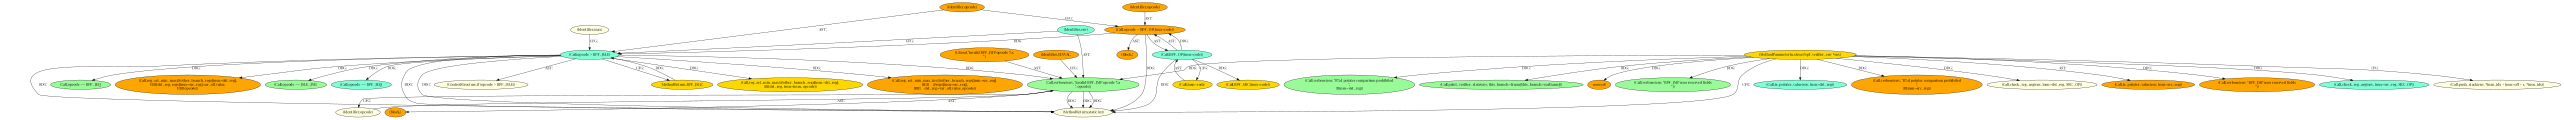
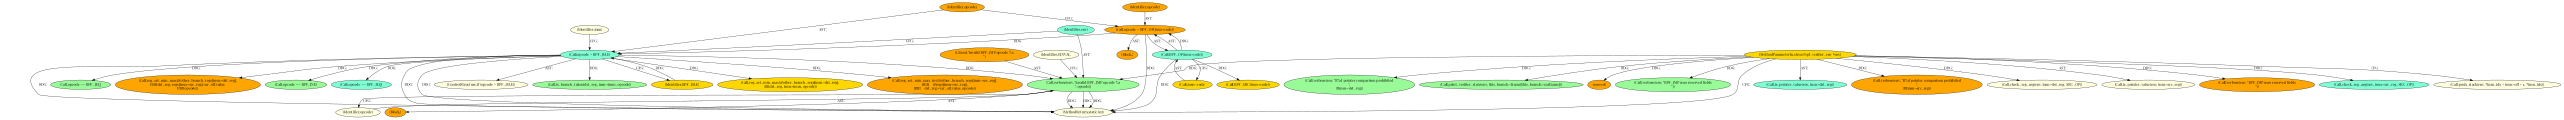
  digraph {
    fontname="Playfair Display"
    node [fillcolor=orange fontname="Playfair Display" style=filled]
    edge [fontname="Playfair Display"]
    n1 [fillcolor=palegreen label="(Call,verbose(env, \"invalid BPF_JMP opcode %x\n\", opcode))"]
    n2 [fillcolor=lightyellow label="(MethodReturn,static int)"]
    n3 [fillcolor=lightyellow label="(Identifier,opcode)"]
    n4 [label="(Block,)"]
    n5 [fillcolor=gold label="(MethodParameterIn,struct bpf_verifier_env *env)"]
    n6 [fillcolor=palegreen label="(Call,verbose(env, \"BPF_JMP uses reserved fields\n\"))"]
    n7 [fillcolor=aquamarine label="(Call,is_pointer_value(env, insn->dst_reg))"]
    n8 [label="(Call,verbose(env, \"R%d pointer comparison prohibited\n\",\n\t\t\t\tinsn->src_reg))"]
    n9 [fillcolor=lightyellow label="(Call,check_reg_arg(env, insn->dst_reg, SRC_OP))"]
-   n10 [label="(Call,is_pointer_value(env, insn->src_reg))"]
+   n10 [fillcolor=lightyellow label="(Call,is_pointer_value(env, insn->src_reg))"]
    n11 [label="(Call,verbose(env, \"BPF_JMP uses reserved fields\n\"))"]
    n12 [fillcolor=aquamarine label="(Call,check_reg_arg(env, insn->src_reg, SRC_OP))"]
    n13 [fillcolor=lightyellow label="(Call,push_stack(env, *insn_idx + insn->off + 1, *insn_idx))"]
    n14 [fillcolor=palegreen label="(Call,verbose(env, \"R%d pointer comparison prohibited\n\",\n\t\t\tinsn->dst_reg))"]
    n15 [fillcolor=palegreen label="(Call,print_verifier_state(env, this_branch->frame[this_branch->curframe]))"]
    1000108
    n17 [fillcolor=aquamarine label="(Call,opcode > BPF_JSLE)"]
-   n18 [fillcolor=gold label="(MethodReturn,BPF_JSLE)"]
+   n18 [fillcolor=gold label="(Identifier,BPF_JSLE)"]
    n19 [fillcolor=gold label="(Call,reg_set_min_max(&other_branch_regs[insn->dst_reg],\n\t\t\t\t\tdst_reg, insn->imm, opcode))"]
    n20 [label="(Call,reg_set_min_max_inv(&other_branch_regs[insn->src_reg],\n\t\t\t\t\t\t    &regs[insn->src_reg],\n\t\t\t\t\t\t    dst_reg->var_off.value, opcode))"]
    n21 [fillcolor=palegreen label="(Call,opcode == BPF_JEQ)"]
    n22 [label="(Call,reg_set_min_max(&other_branch_regs[insn->dst_reg],\n\t\t\t\t\t\tdst_reg, regs[insn->src_reg].var_off.value,\n\t\t\t\t\t\topcode))"]
-   n23 [fillcolor=palegreen label="(Call,opcode == JSLE_JNE)"]
+   n23 [fillcolor=palegreen label="(Call,opcode == BPF_JNE)"]
    n24 [fillcolor=aquamarine label="(Call,opcode == BPF_JEQ)"]
    n25 [fillcolor=lightyellow label="(ControlStructure,if (opcode > BPF_JSLE))"]
+   n26 [fillcolor=palegreen label="(Call,is_branch_taken(dst_reg, insn->imm, opcode))"]
    n27 [label="(Call,opcode = BPF_OP(insn->code))"]
    n28 [fillcolor=aquamarine label="(Call,BPF_OP(insn->code))"]
    n29 [label="(Block,)"]
    n30 [fillcolor=gold label="(Call,BPF_SRC(insn->code))"]
    n31 [fillcolor=gold label="(Call,insn->code)"]
-   n32 [label="(Identifier,EINVAL)"]
+   n32 [fillcolor=lightyellow label="(Identifier,EINVAL)"]
    n33 [label="(Identifier,opcode)"]
-   n34 [fillcolor=lightyellow label="(Identifier,max)"]
+   n34 [fillcolor=lightyellow label="(Identifier,insn)"]
    n35 [label="(Identifier,opcode)"]
    n36 [label="(Literal,\"invalid BPF_JMP opcode %x\n\")"]
    n37 [fillcolor=aquamarine label="(Identifier,env)"]
    n1 -> n2 [label="DDG: "]
    n1 -> n2 [label="DDG: "]
    n1 -> n2 [label="DDG: "]
    n1 -> n3 [label="CFG: "]
    n1 -> n4 [label="AST: "]
    n3 -> n1 [label="AST: "]
    n5 -> n1 [label="DDG: "]
    n5 -> n2 [label="CFG: "]
    n5 -> n6 [label="DDG: "]
-   n5 -> n7 [label="DDG: "]
+   n5 -> n7 [label="AST: "]
    n5 -> n8 [label="DDG: "]
    n5 -> n9 [label="DDG: "]
    n5 -> n10 [label="AST: "]
    n5 -> n11 [label="DDG: "]
    n5 -> n12 [label="DDG: "]
    n5 -> n13 [label="CFG: "]
    n5 -> n14 [label="DDG: "]
    n5 -> n15 [label="DDG: "]
    n5 -> 1000108 [label="DDG: "]
    n17 -> n1 [label="DDG: "]
    n17 -> n2 [label="DDG: "]
    n17 -> n2 [label="DDG: "]
    n17 -> n2 [label="DDG: "]
    n17 -> n18 [label="CFG: "]
    n17 -> n19 [label="DDG: "]
    n17 -> n20 [label="DDG: "]
    n17 -> n21 [label="DDG: "]
    n17 -> n22 [label="DDG: "]
    n17 -> n23 [label="DDG: "]
    n17 -> n24 [label="DDG: "]
    n17 -> n25 [label="AST: "]
+   n17 -> n26 [label="DDG: "]
    n18 -> n17 [label="DDG: "]
    n27 -> n2 [label="DDG: "]
    n27 -> n17 [label="DDG: "]
    n27 -> n28 [label="AST: "]
    n27 -> n29 [label="AST: "]
    n28 -> n2 [label="DDG: "]
    n28 -> n27 [label="AST: "]
    n28 -> n27 [label="DDG: "]
    n28 -> n30 [label="DDG: "]
    n28 -> n31 [label="CFG: "]
    n31 -> n28 [label="AST: "]
    n32 -> n1 [label="CFG: "]
    n33 -> n27 [label="AST: "]
    n34 -> n17 [label="CFG: "]
    n35 -> n17 [label="AST: "]
    n35 -> n27 [label="CFG: "]
    n36 -> n1 [label="AST: "]
    n37 -> n1 [label="AST: "]
    n37 -> n17 [label="CFG: "]
  }
